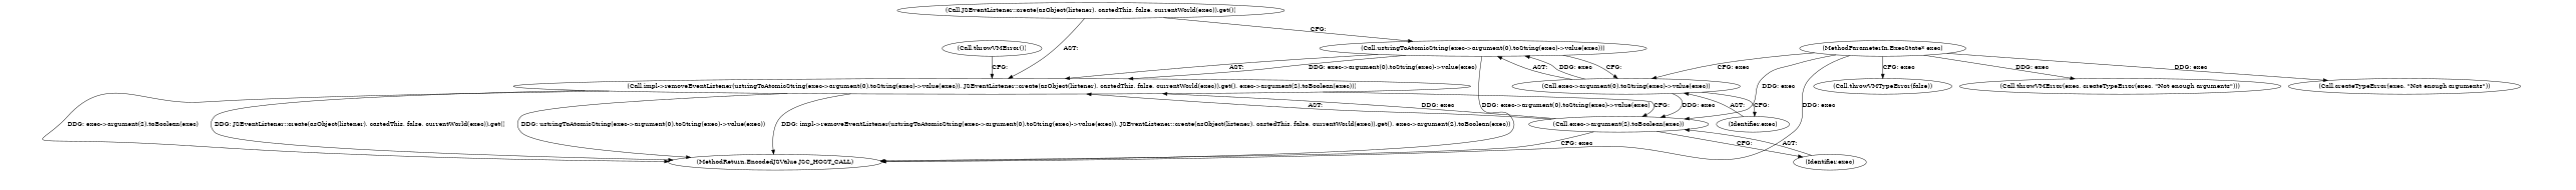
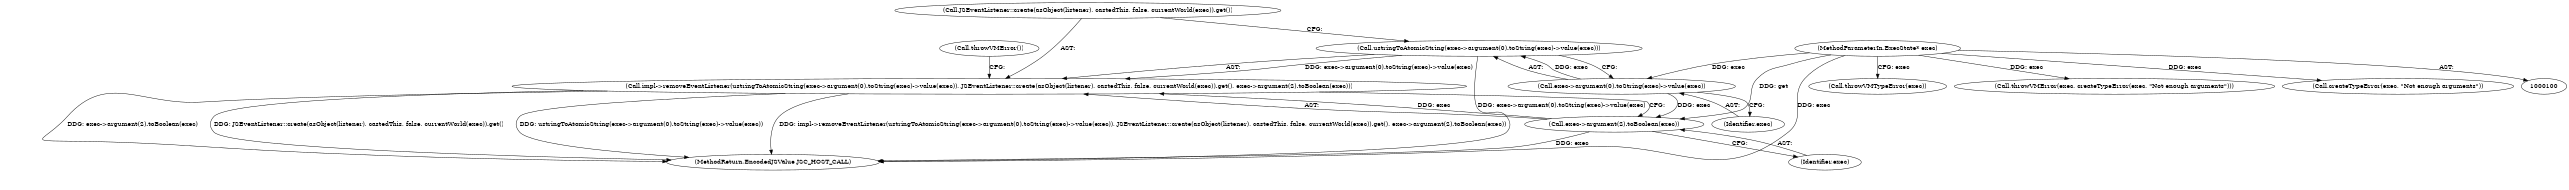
  digraph {
    n1 [label="(Call,impl->removeEventListener(ustringToAtomicString(exec->argument(0).toString(exec)->value(exec)), JSEventListener::create(asObject(listener), castedThis, false, currentWorld(exec)).get(), exec->argument(2).toBoolean(exec)))"]
    n2 [label="(Call,exec->argument(2).toBoolean(exec))"]
    n3 [label="(MethodReturn,EncodedJSValue JSC_HOST_CALL)"]
    n4 [label="(Identifier,exec)"]
    n5 [label="(Call,ustringToAtomicString(exec->argument(0).toString(exec)->value(exec)))"]
    n6 [label="(Call,exec->argument(0).toString(exec)->value(exec))"]
    n7 [label="(Identifier,exec)"]
    n8 [label="(MethodParameterIn,ExecState* exec)"]
-   n9 [label="(Call,throwVMTypeError(false))"]
+   n9 [label="(Call,throwVMTypeError(exec))"]
    n10 [label="(Call,throwVMError(exec, createTypeError(exec, \"Not enough arguments\")))"]
    n11 [label="(Call,createTypeError(exec, \"Not enough arguments\"))"]
+   1000100
    n13 [label="(Call,throwVMError())"]
    n14 [label="(Call,JSEventListener::create(asObject(listener), castedThis, false, currentWorld(exec)).get())"]
    n1 -> n2 [label="CFG: "]
    n1 -> n3 [label="DDG: exec->argument(2).toBoolean(exec)"]
    n1 -> n3 [label="DDG: JSEventListener::create(asObject(listener), castedThis, false, currentWorld(exec)).get()"]
    n1 -> n3 [label="DDG: ustringToAtomicString(exec->argument(0).toString(exec)->value(exec))"]
    n1 -> n3 [label="DDG: impl->removeEventListener(ustringToAtomicString(exec->argument(0).toString(exec)->value(exec)), JSEventListener::create(asObject(listener), castedThis, false, currentWorld(exec)).get(), exec->argument(2).toBoolean(exec))"]
    n2 -> n1 [label="AST: "]
    n2 -> n1 [label="DDG: exec"]
-   n2 -> n3 [label="CFG: exec"]
+   n2 -> n3 [label="DDG: exec"]
    n2 -> n4 [label="CFG: "]
    n4 -> n2 [label="AST: "]
    n5 -> n1 [label="AST: "]
    n5 -> n1 [label="DDG: exec->argument(0).toString(exec)->value(exec)"]
    n5 -> n3 [label="DDG: exec->argument(0).toString(exec)->value(exec)"]
    n5 -> n6 [label="CFG: "]
    n6 -> n2 [label="DDG: exec"]
    n6 -> n5 [label="AST: "]
    n6 -> n5 [label="DDG: exec"]
    n6 -> n7 [label="CFG: "]
    n7 -> n6 [label="AST: "]
-   n8 -> n2 [label="DDG: exec"]
+   n8 -> n2 [label="DDG: get"]
    n8 -> n3 [label="DDG: exec"]
-   n8 -> n6 [label="CFG: exec"]
+   n8 -> n6 [label="DDG: exec"]
    n8 -> n9 [label="CFG: exec"]
    n8 -> n10 [label="DDG: exec"]
    n8 -> n11 [label="DDG: exec"]
+   n8 -> 1000100 [label="AST: "]
    n13 -> n1 [label="CFG: "]
    n14 -> n1 [label="AST: "]
    n14 -> n5 [label="CFG: "]
  }
